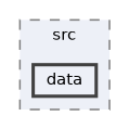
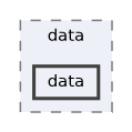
  digraph {
    compound=true
    n1 [color=grey25 fillcolor="#edf0f7" fontname=Helvetica fontsize=10 height=0.2 label=data shape=box style="filled,bold" width=0.4]
    subgraph cluster_1 {
      bgcolor="#edf0f7"
      fontname=Helvetica
      fontsize=10
-     label=src
+     label=data
      pencolor=grey50
      style="filled,dashed"
      n1
    }
  }
